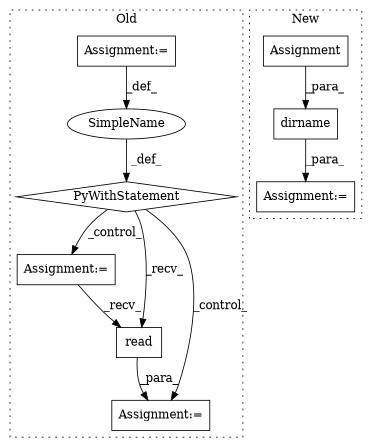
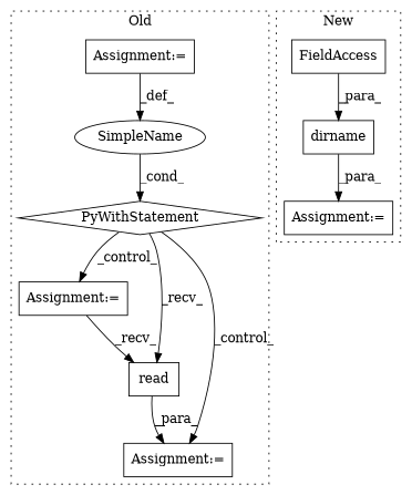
  digraph {
    node [a=7 l=1 shape=box]
    n1 [a=104 l="10,2" label=PyWithStatement s="225,298" shape=diamond]
    n2 [a=42 label=SimpleName shape=ellipse l=""]
    n3 [label="Assignment:=" s=318]
    n4 [a=32 l=6 label=read s=337]
    n5 [label="Assignment:=" s=334]
    n6 [l=4 label="Assignment:=" s=155]
    n7 [a=32 l="8,1" label=dirname s="182,215"]
-   n8 [a=22 l=2 label=Assignment s=174]
+   n8 [a=22 l=2 label=FieldAccess s=174]
    n9 [label="Assignment:=" s=173]
    subgraph cluster_1 {
      label=Old
      style=dotted
      n1
      n2
      n3
      n4
      n5
      n6
    }
    subgraph cluster_2 {
      label=New
      style=dotted
      n7
      n8
      n9
    }
    n1 -> n3 [label=_control_]
    n1 -> n4 [label=_recv_]
    n1 -> n5 [label=_control_]
-   n2 -> n1 [label=_def_]
+   n2 -> n1 [label=_cond_]
    n3 -> n4 [label=_recv_]
    n4 -> n5 [label=_para_]
    n6 -> n2 [label=_def_]
    n7 -> n9 [label=_para_]
    n8 -> n7 [label=_para_]
  }
